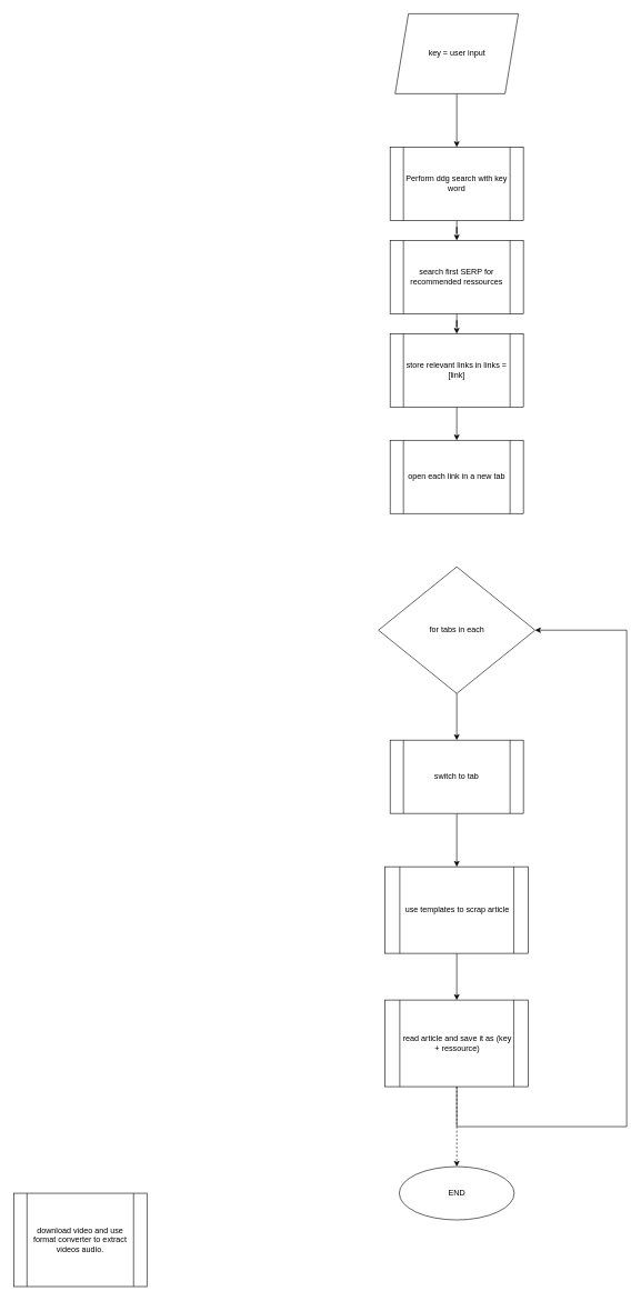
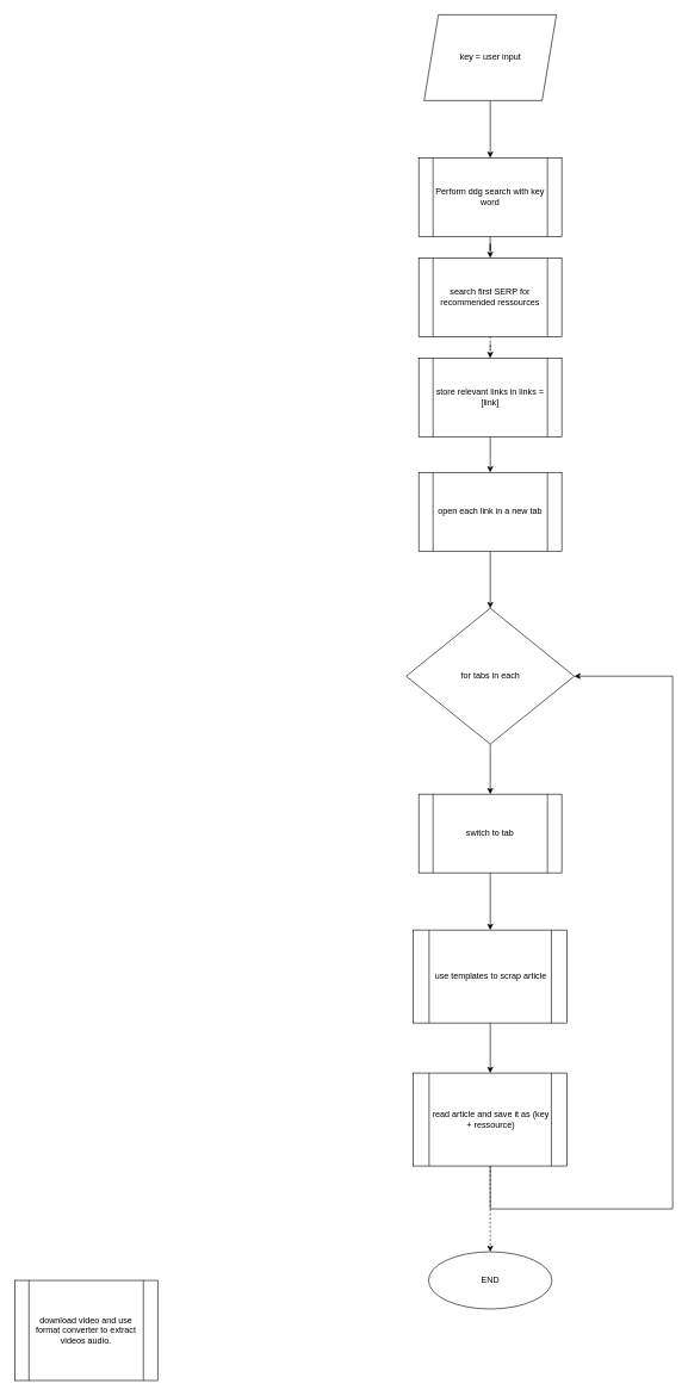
  <mxCell id="0" />
  <mxCell id="1" parent="0" />
  <mxCell id="2" value="" style="edgeStyle=orthogonalEdgeStyle;rounded=0;orthogonalLoop=1;jettySize=auto;html=1;" edge="1" parent="1" source="3" target="8"><mxGeometry relative="1" as="geometry"><mxPoint x="685" y="200" as="targetPoint" /></mxGeometry></mxCell>
  <mxCell id="3" value="key = user input" style="shape=parallelogram;perimeter=parallelogramPerimeter;whiteSpace=wrap;html=1;fixedSize=1;" vertex="1" parent="1"><mxGeometry x="592.5" y="20" width="185" height="120" as="geometry" /></mxCell>
- <mxCell id="4" value="" style="edgeStyle=orthogonalEdgeStyle;rounded=0;orthogonalLoop=1;jettySize=auto;html=1;" edge="1" parent="1" source="5" target="10"><mxGeometry relative="1" as="geometry" /></mxCell>
+ <mxCell id="4" value="" style="edgeStyle=orthogonalEdgeStyle;rounded=0;orthogonalLoop=1;jettySize=auto;html=1;dashed=1;" edge="1" parent="1" source="5" target="10"><mxGeometry relative="1" as="geometry" /></mxCell>
  <mxCell id="5" value="search first SERP for recommended ressources" style="shape=process;whiteSpace=wrap;html=1;backgroundOutline=1;" vertex="1" parent="1"><mxGeometry x="585" y="360" width="200" height="110" as="geometry" /></mxCell>
  <mxCell id="6" value="" style="edgeStyle=orthogonalEdgeStyle;rounded=0;orthogonalLoop=1;jettySize=auto;html=1;exitX=0.5;exitY=1;exitDx=0;exitDy=0;" edge="1" parent="1" source="8" target="5"><mxGeometry relative="1" as="geometry"><mxPoint x="685" y="390" as="sourcePoint" /></mxGeometry></mxCell>
  <mxCell id="7" value="download video and use format converter to extract videos audio." style="shape=process;whiteSpace=wrap;html=1;backgroundOutline=1;" vertex="1" parent="1"><mxGeometry x="20" y="1790" width="200" height="140" as="geometry" /></mxCell>
  <mxCell id="8" value="Perform ddg search with key word" style="shape=process;whiteSpace=wrap;html=1;backgroundOutline=1;" vertex="1" parent="1"><mxGeometry x="585" y="220" width="200" height="110" as="geometry" /></mxCell>
  <mxCell id="9" value="" style="edgeStyle=orthogonalEdgeStyle;rounded=0;orthogonalLoop=1;jettySize=auto;html=1;" edge="1" parent="1" source="10" target="12"><mxGeometry relative="1" as="geometry" /></mxCell>
  <mxCell id="10" value="store relevant links in links = [link]" style="shape=process;whiteSpace=wrap;html=1;backgroundOutline=1;" vertex="1" parent="1"><mxGeometry x="585" y="500" width="200" height="110" as="geometry" /></mxCell>
+ <mxCell id="11" value="" style="edgeStyle=orthogonalEdgeStyle;rounded=0;orthogonalLoop=1;jettySize=auto;html=1;" edge="1" parent="1" source="12" target="14"><mxGeometry relative="1" as="geometry"><mxPoint x="685" y="850" as="targetPoint" /></mxGeometry></mxCell>
  <mxCell id="12" value="open each link in a new tab" style="shape=process;whiteSpace=wrap;html=1;backgroundOutline=1;" vertex="1" parent="1"><mxGeometry x="585" y="660" width="200" height="110" as="geometry" /></mxCell>
  <mxCell id="13" value="" style="edgeStyle=orthogonalEdgeStyle;rounded=0;orthogonalLoop=1;jettySize=auto;html=1;" edge="1" parent="1" source="14" target="16"><mxGeometry relative="1" as="geometry" /></mxCell>
  <mxCell id="14" value="for tabs in each" style="rhombus;whiteSpace=wrap;html=1;" vertex="1" parent="1"><mxGeometry x="567.5" y="850" width="235" height="190" as="geometry" /></mxCell>
  <mxCell id="15" value="" style="edgeStyle=orthogonalEdgeStyle;rounded=0;orthogonalLoop=1;jettySize=auto;html=1;" edge="1" parent="1" source="16" target="18"><mxGeometry relative="1" as="geometry" /></mxCell>
  <mxCell id="16" value="switch to tab" style="shape=process;whiteSpace=wrap;html=1;backgroundOutline=1;" vertex="1" parent="1"><mxGeometry x="585" y="1110" width="200" height="110" as="geometry" /></mxCell>
  <mxCell id="17" value="" style="edgeStyle=orthogonalEdgeStyle;rounded=0;orthogonalLoop=1;jettySize=auto;html=1;" edge="1" parent="1" source="18" target="21"><mxGeometry relative="1" as="geometry" /></mxCell>
  <mxCell id="18" value="use templates to scrap article" style="shape=process;whiteSpace=wrap;html=1;backgroundOutline=1;" vertex="1" parent="1"><mxGeometry x="577.5" y="1300" width="215" height="130" as="geometry" /></mxCell>
  <mxCell id="19" value="" style="edgeStyle=orthogonalEdgeStyle;rounded=0;orthogonalLoop=1;jettySize=auto;html=1;dashed=1;" edge="1" parent="1" source="21" target="22"><mxGeometry relative="1" as="geometry" /></mxCell>
  <mxCell id="20" style="edgeStyle=orthogonalEdgeStyle;rounded=0;orthogonalLoop=1;jettySize=auto;html=1;entryX=1;entryY=0.5;entryDx=0;entryDy=0;exitX=0.5;exitY=1;exitDx=0;exitDy=0;" edge="1" parent="1" source="21" target="14"><mxGeometry relative="1" as="geometry"><Array as="points"><mxPoint x="685" y="1690" /><mxPoint x="940" y="1690" /><mxPoint x="940" y="945" /></Array></mxGeometry></mxCell>
  <mxCell id="21" value="read article and save it as (key + ressource)" style="shape=process;whiteSpace=wrap;html=1;backgroundOutline=1;" vertex="1" parent="1"><mxGeometry x="577.5" y="1500" width="215" height="130" as="geometry" /></mxCell>
  <mxCell id="22" value="END" style="ellipse;whiteSpace=wrap;html=1;" vertex="1" parent="1"><mxGeometry x="598.75" y="1750" width="172.5" height="80" as="geometry" /></mxCell>
